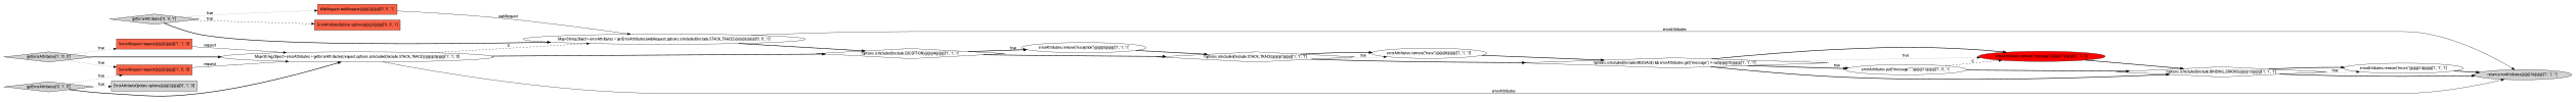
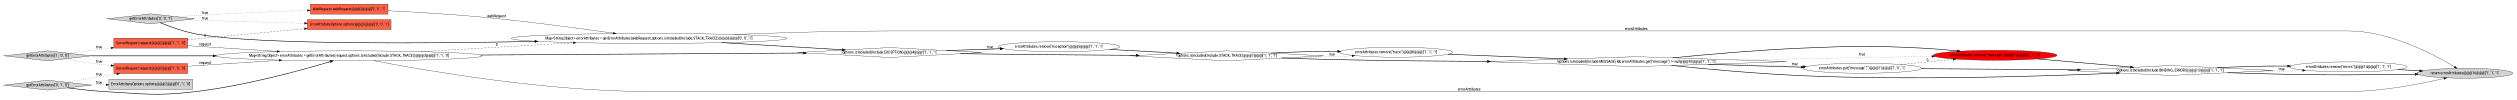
  digraph {
    fontname="Roboto Condensed"
    rankdir=LR
    node [fillcolor=white fontname="Roboto Condensed" shape=ellipse style=filled]
    edge [fontname="Roboto Condensed" style=bold]
    n1 [label="errorAttributes.put(\"message\",\"\")@@@11@@@['1', '0', '1']"]
    n2 [fillcolor=red label="errorAttributes.remove(\"message\")@@@11@@@['0', '1', '0']"]
    n3 [label="!options.isIncluded(Include.BINDING_ERRORS)@@@13@@@['1', '1', '1']" shape=diamond]
    n4 [fillcolor=lightgray label="return errorAttributes@@@16@@@['1', '1', '1']"]
    n5 [label="errorAttributes.remove(\"errors\")@@@14@@@['1', '1', '1']"]
    n6 [fillcolor=tomato label="ErrorAttributeOptions options@@@2@@@['0', '0', '1']" shape=box]
    n7 [fillcolor=tomato label="WebRequest webRequest@@@2@@@['0', '0', '1']" shape=box]
    n8 [label="Map<String,Object> errorAttributes = getErrorAttributes(webRequest,options.isIncluded(Include.STACK_TRACE))@@@3@@@['0', '0', '1']"]
    n9 [label="!options.isIncluded(Include.EXCEPTION)@@@4@@@['1', '1', '1']" shape=diamond]
    n10 [label="!options.isIncluded(Include.STACK_TRACE)@@@7@@@['1', '1', '1']" shape=diamond]
    n11 [label="!options.isIncluded(Include.MESSAGE) && errorAttributes.get(\"message\") != null@@@10@@@['1', '1', '1']" shape=diamond]
    n12 [label="errorAttributes.remove(\"trace\")@@@8@@@['1', '1', '1']"]
    n13 [fillcolor=lightgray label="getErrorAttributes['0', '1', '0']" shape=diamond]
    n14 [label="Map<String,Object> errorAttributes = getErrorAttributes(request,options.isIncluded(Include.STACK_TRACE))@@@3@@@['1', '1', '0']"]
    n15 [fillcolor=lightgray label="ErrorAttributeOptions options@@@2@@@['0', '1', '0']" shape=box]
    n16 [fillcolor=tomato label="ServerRequest request@@@2@@@['1', '0', '0']" shape=box]
    n17 [fillcolor=tomato label="ServerRequest request@@@2@@@['1', '1', '0']" shape=box]
    n18 [label="errorAttributes.remove(\"exception\")@@@5@@@['1', '1', '1']"]
    n19 [fillcolor=lightgray label="getErrorAttributes['1', '0', '0']" shape=diamond]
    n20 [fillcolor=lightgray label="getErrorAttributes['0', '0', '1']" shape=diamond]
    n1 -> n2 [label=0 style=dashed]
    n1 -> n3
    n2 -> n3
    n3 -> n4
    n3 -> n5
    n3 -> n5 [label=true style=dotted]
    n5 -> n4
    n7 -> n8 [label=webRequest style=solid]
    n8 -> n4 [label=errorAttributes style=solid]
    n8 -> n9
    n9 -> n10
    n9 -> n18 [label=true style=dotted]
    n9 -> n18
    n10 -> n11
    n10 -> n12
    n10 -> n12 [label=true style=dotted]
    n11 -> n1
    n11 -> n1 [label=true style=dotted]
    n11 -> n2
    n11 -> n2 [label=true style=dotted]
    n11 -> n3
    n12 -> n11
    n13 -> n14
    n13 -> n15 [label=true style=dotted]
    n13 -> n16 [label=true style=dotted]
    n14 -> n4 [label=errorAttributes style=solid]
    n14 -> n8 [label=0 style=dashed]
    n14 -> n9
    n16 -> n14 [label=request style=solid]
+   n17 -> n6 [label=0 style=dashed]
    n17 -> n14 [label=request style=solid]
    n18 -> n10
    n19 -> n14
    n19 -> n16 [label=true style=dotted]
    n19 -> n17 [label=true style=dotted]
-   n20 -> n6 [label=true style=dashed]
+   n20 -> n6 [label=true style=dotted]
    n20 -> n7 [label=true style=dotted]
    n20 -> n8
  }
